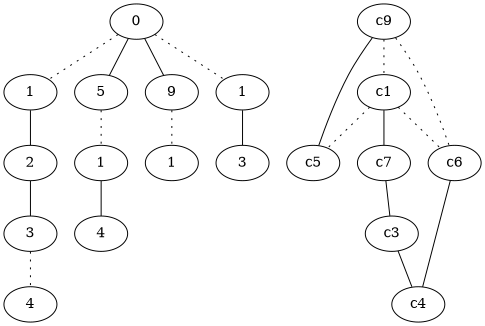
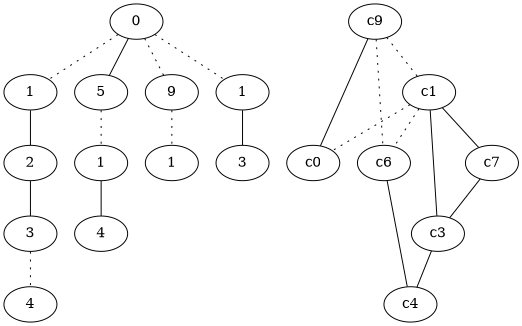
  graph {
    n1 [label=0]
    n2 [label=1]
    n3 [label=5]
    n4 [label=9]
    n5 [label=1]
    n6 [label=2]
    n7 [label=1]
    n8 [label=1]
    n9 [label=3]
    n10 [label=3]
    n11 [label=4]
    n12 [label=4]
    n13 [label=c9]
    c1
-   c5
+   c5 [label=c0]
    c6
    n17 [label=c7]
    c3
    c4
    n1 -- n2 [style=dotted]
    n1 -- n3
-   n1 -- n4 [style=solid]
+   n1 -- n4 [style=dotted]
    n1 -- n5 [style=dotted]
    n2 -- n6
    n3 -- n7 [style=dotted]
    n4 -- n8 [style=dotted]
    n5 -- n9
    n6 -- n10
    n7 -- n12
    n10 -- n11 [style=dotted]
    n13 -- c1 [style=dotted]
    n13 -- c5
    n13 -- c6 [style=dotted]
    c1 -- c5 [style=dotted]
    c1 -- c6 [style=dotted]
    c1 -- n17
+   c1 -- c3
    c6 -- c4
    n17 -- c3
    c3 -- c4 [style=solid]
  }
